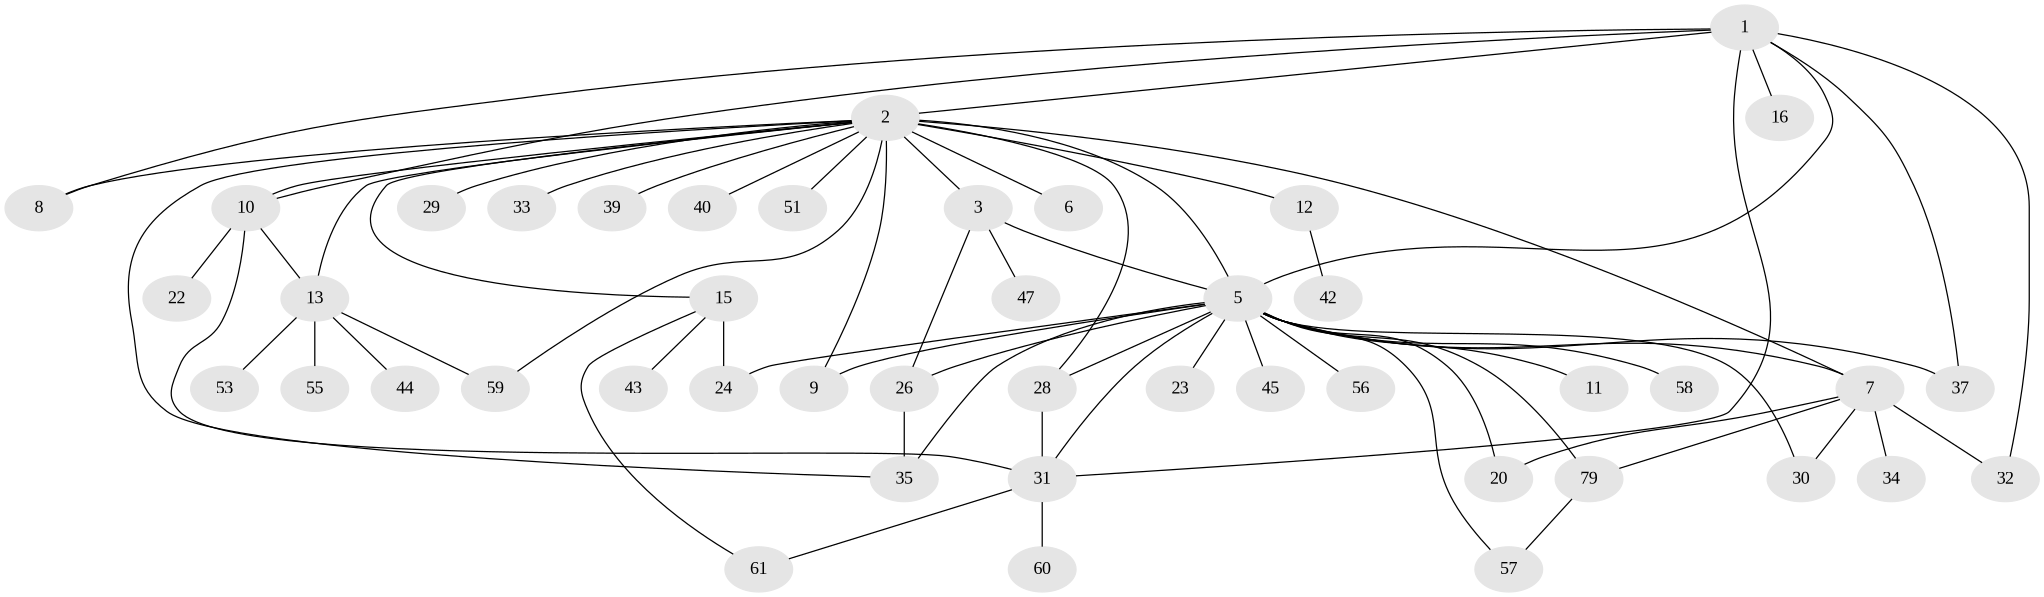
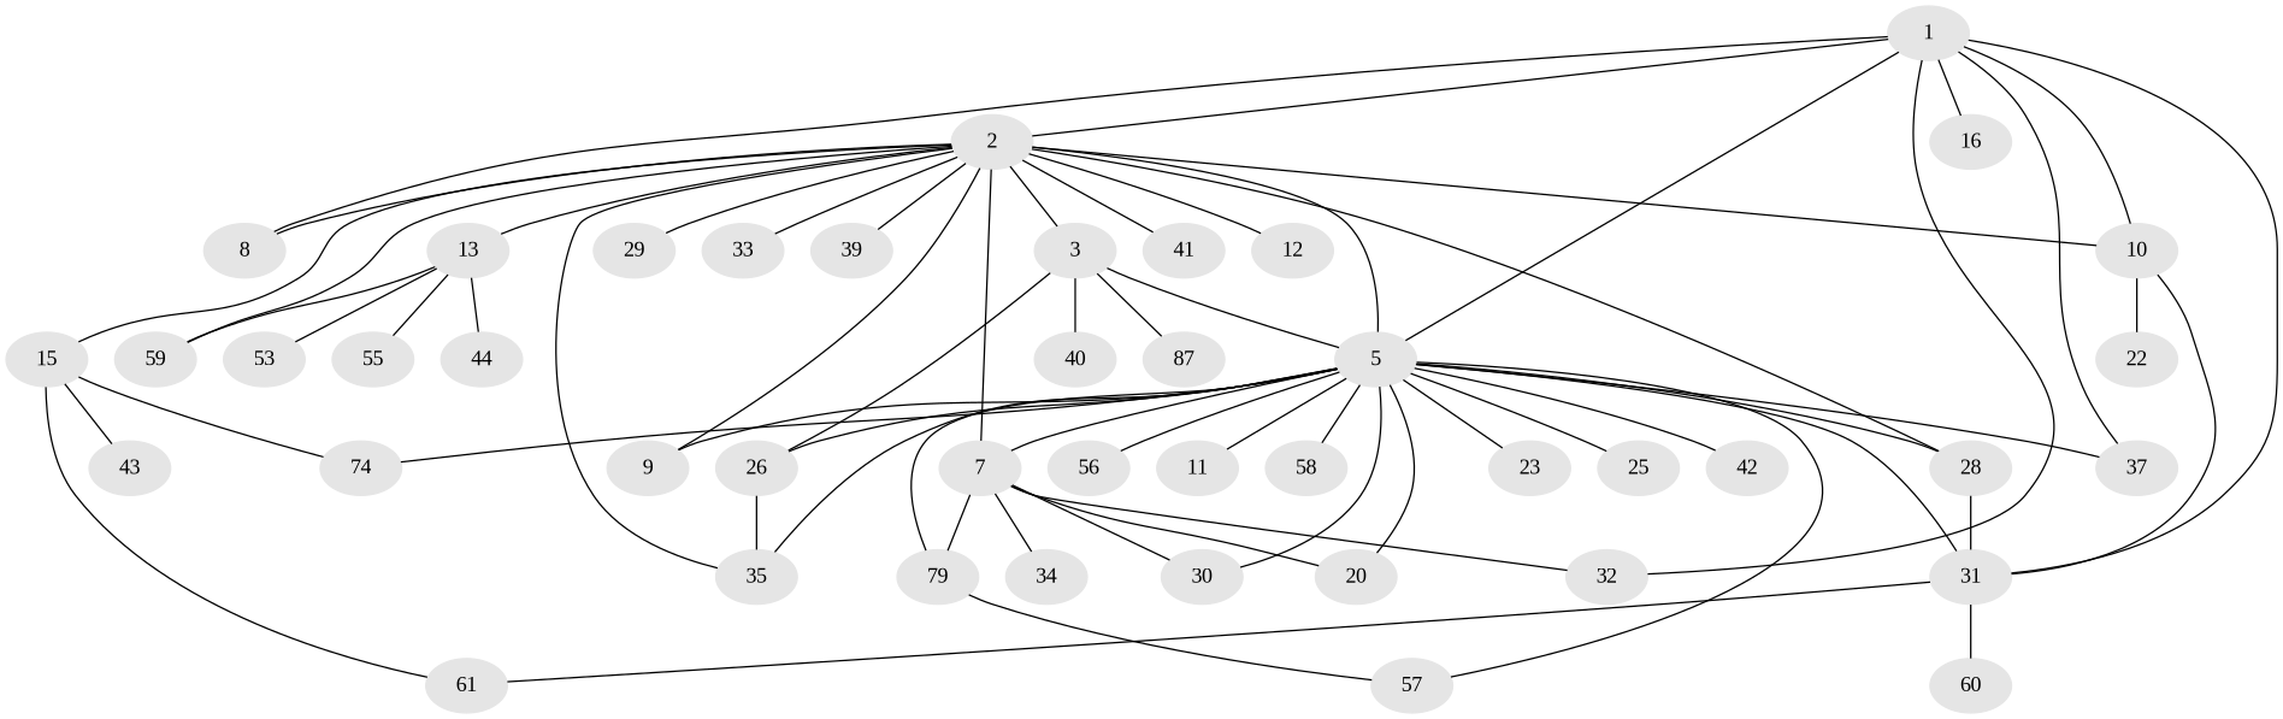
  graph {
    fontname="Liberation Serif"
    node [color=gray90 fontname="Liberation Serif" style=filled]
    edge [fontname="Liberation Serif"]
    1 [super="+51"]
    2 [super="+49"]
    5 [super="+17"]
    8
    10 [super="+58"]
    16
    31 [super="+48"]
    32
    37
    3 [super="+4"]
-   6
    7 [super="+14"]
    12
    13 [super="+21"]
    15 [super="+54"]
    28 [super="+38"]
    29
    33
    35 [super="+52"]
    39
    40 [super="+45"]
-   41 [label=51]
+   41
    59
    9
    26
    11
    n27 [label=58]
    n28 [label=79 super="+50"]
    20
    23
-   24
-   25 [label=45]
+   24 [label=74]
+   25
    30 [super="+36"]
    42
    56
    57 [super="+62"]
    22 [super="+27"]
    61
    60
-   47
+   47 [label=87]
    34
    44
    53
    55
    43 [super="+46"]
    1 -- 2
    1 -- 5
    1 -- 8
    1 -- 10
    1 -- 16
    1 -- 31
    1 -- 32
    1 -- 37
    2 -- 5 [weight=2]
    2 -- 8
    2 -- 10
    2 -- 3
-   2 -- 6
    2 -- 7 [weight=3]
    2 -- 12
    2 -- 13
    2 -- 15
    2 -- 28
    2 -- 29
    2 -- 33
    2 -- 35
    2 -- 39
-   2 -- 40
+   3 -- 40
    2 -- 41
    2 -- 59
    2 -- 9
    5 -- 31
    5 -- 37
    5 -- 7
    5 -- 28
    5 -- 35
    5 -- 9
    5 -- 26
    5 -- 11
    5 -- n27
    5 -- n28
    5 -- 20
    5 -- 23
    5 -- 24
    5 -- 25
    5 -- 30
-   12 -- 42
+   5 -- 42
    5 -- 56
    5 -- 57
    10 -- 31
-   10 -- 13
    10 -- 22
    31 -- 61
    31 -- 60
    3 -- 5
    3 -- 26
    3 -- 47
    7 -- 32
    7 -- n28
    7 -- 20
    7 -- 30
    7 -- 34
    13 -- 59
    13 -- 44
    13 -- 53
    13 -- 55
    15 -- 24
    15 -- 61
    15 -- 43
    28 -- 31
    26 -- 35
    n28 -- 57
  }
